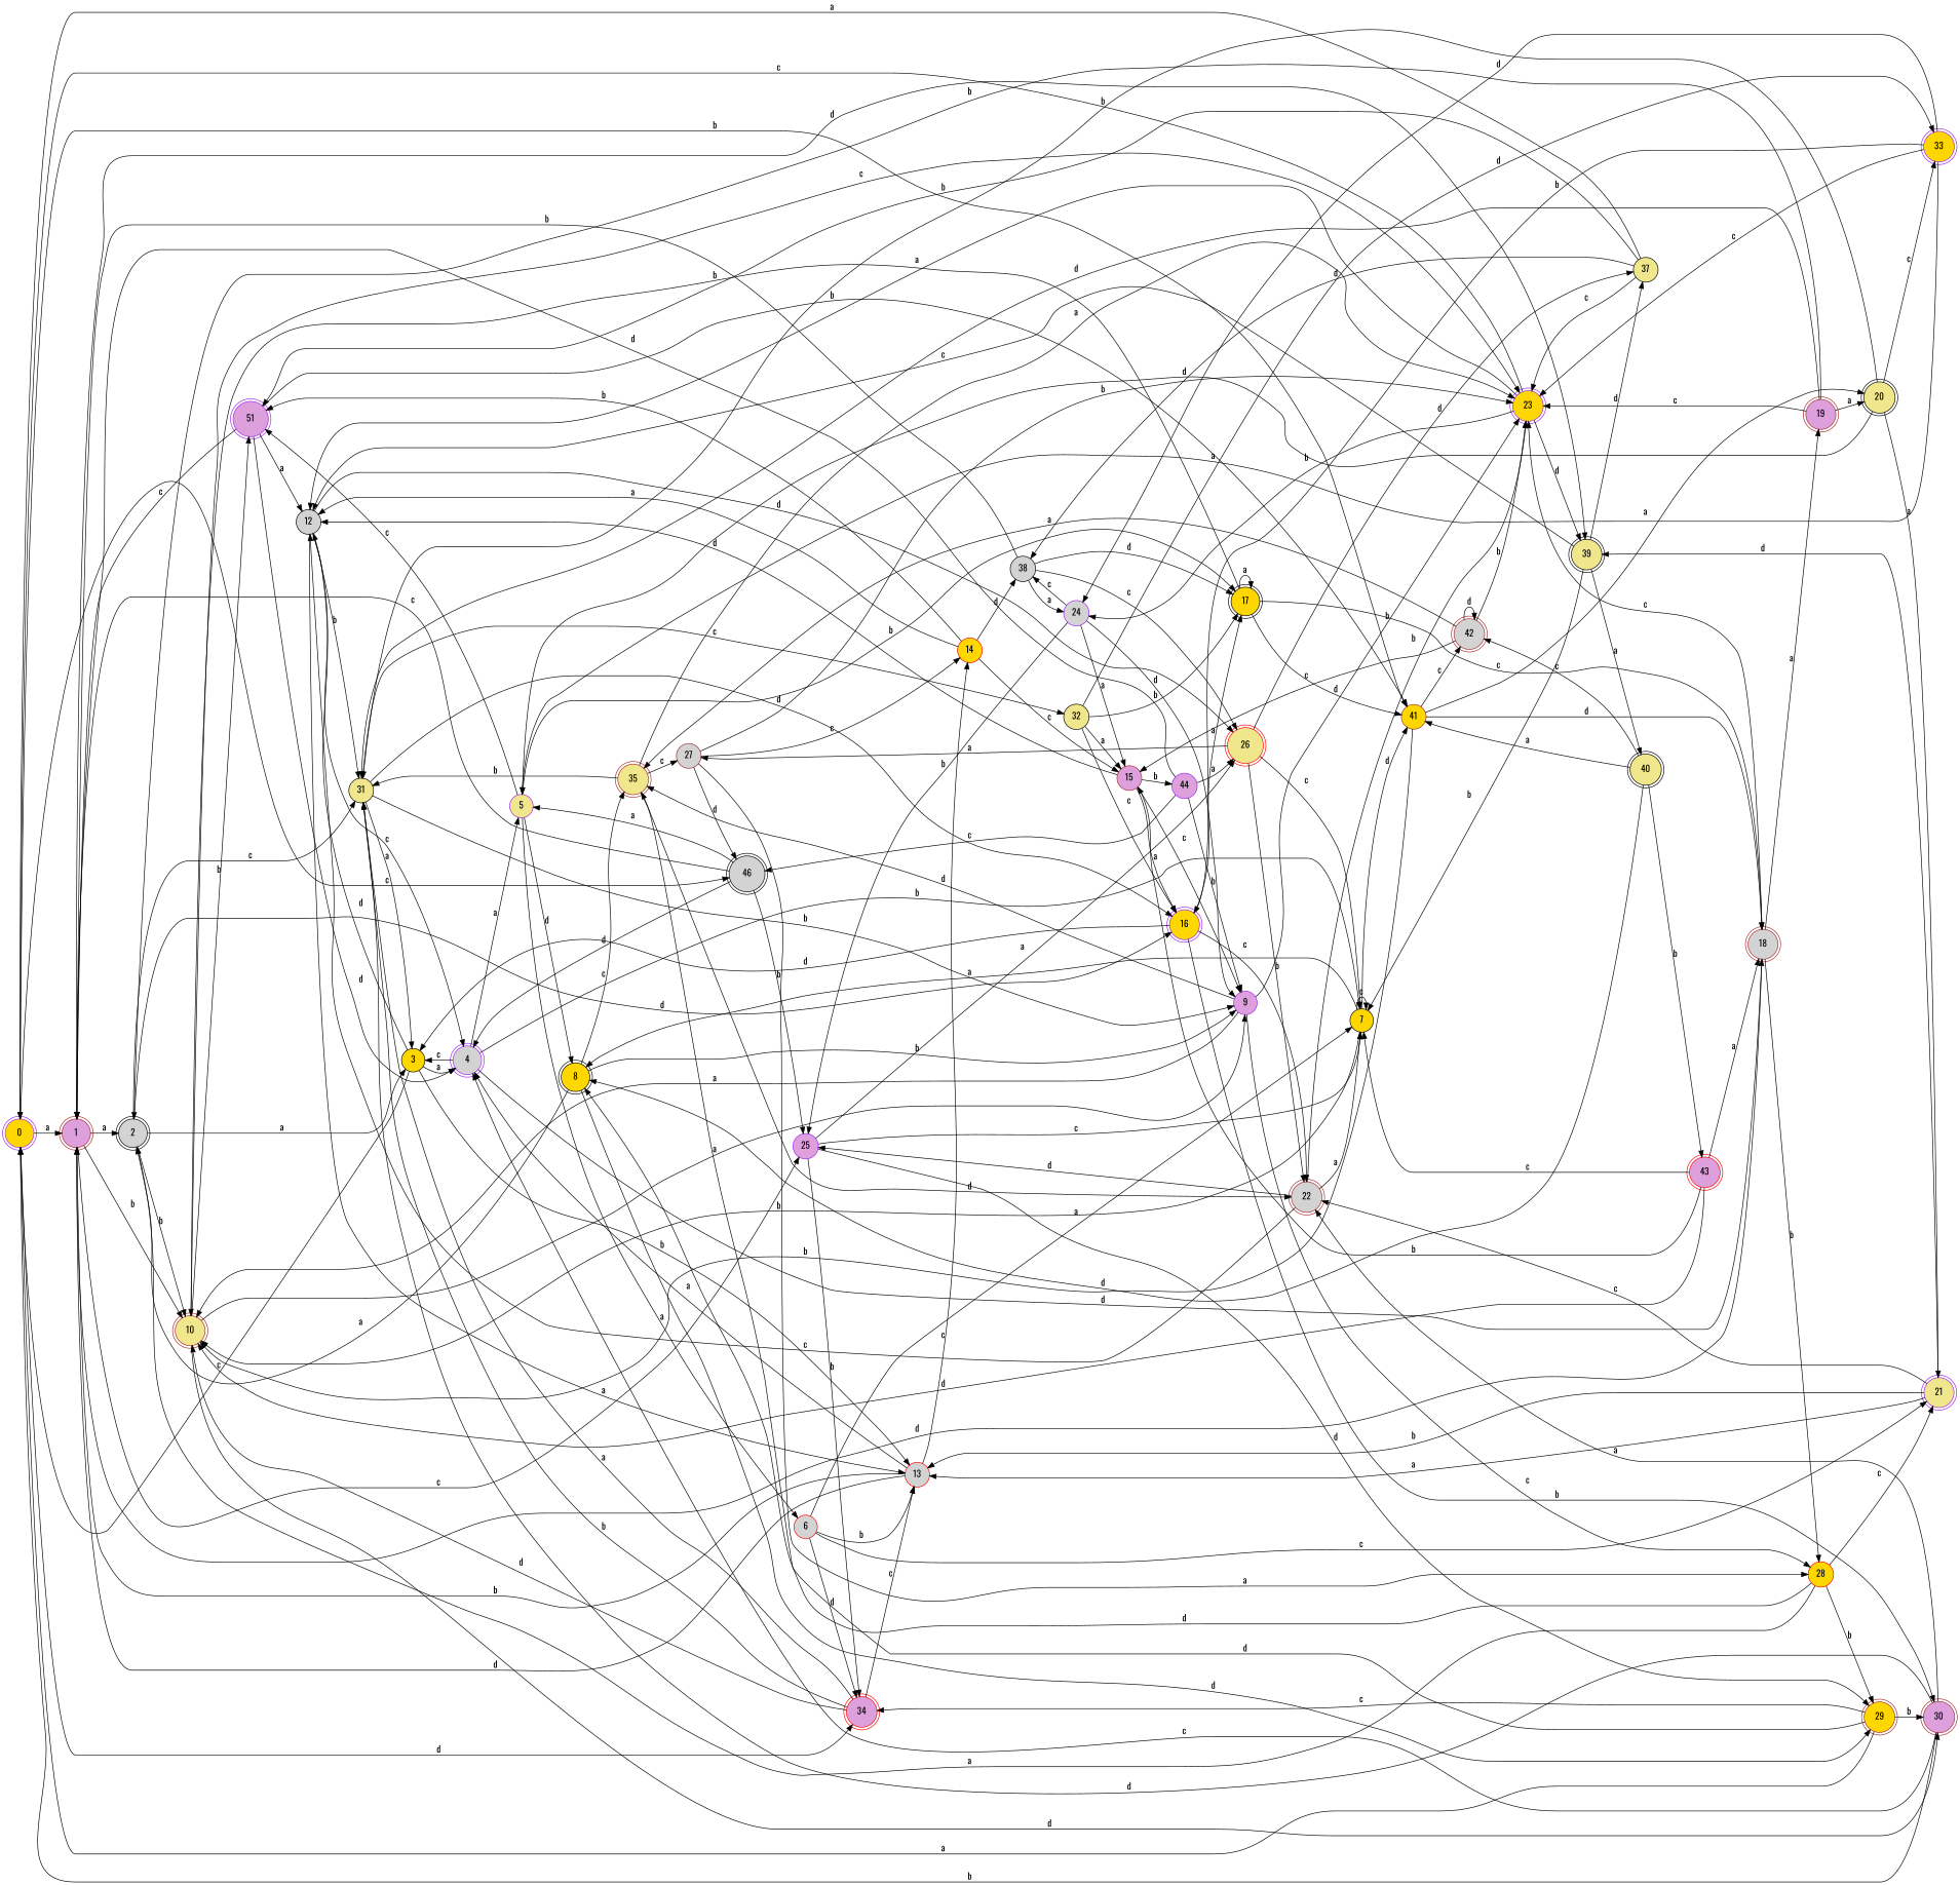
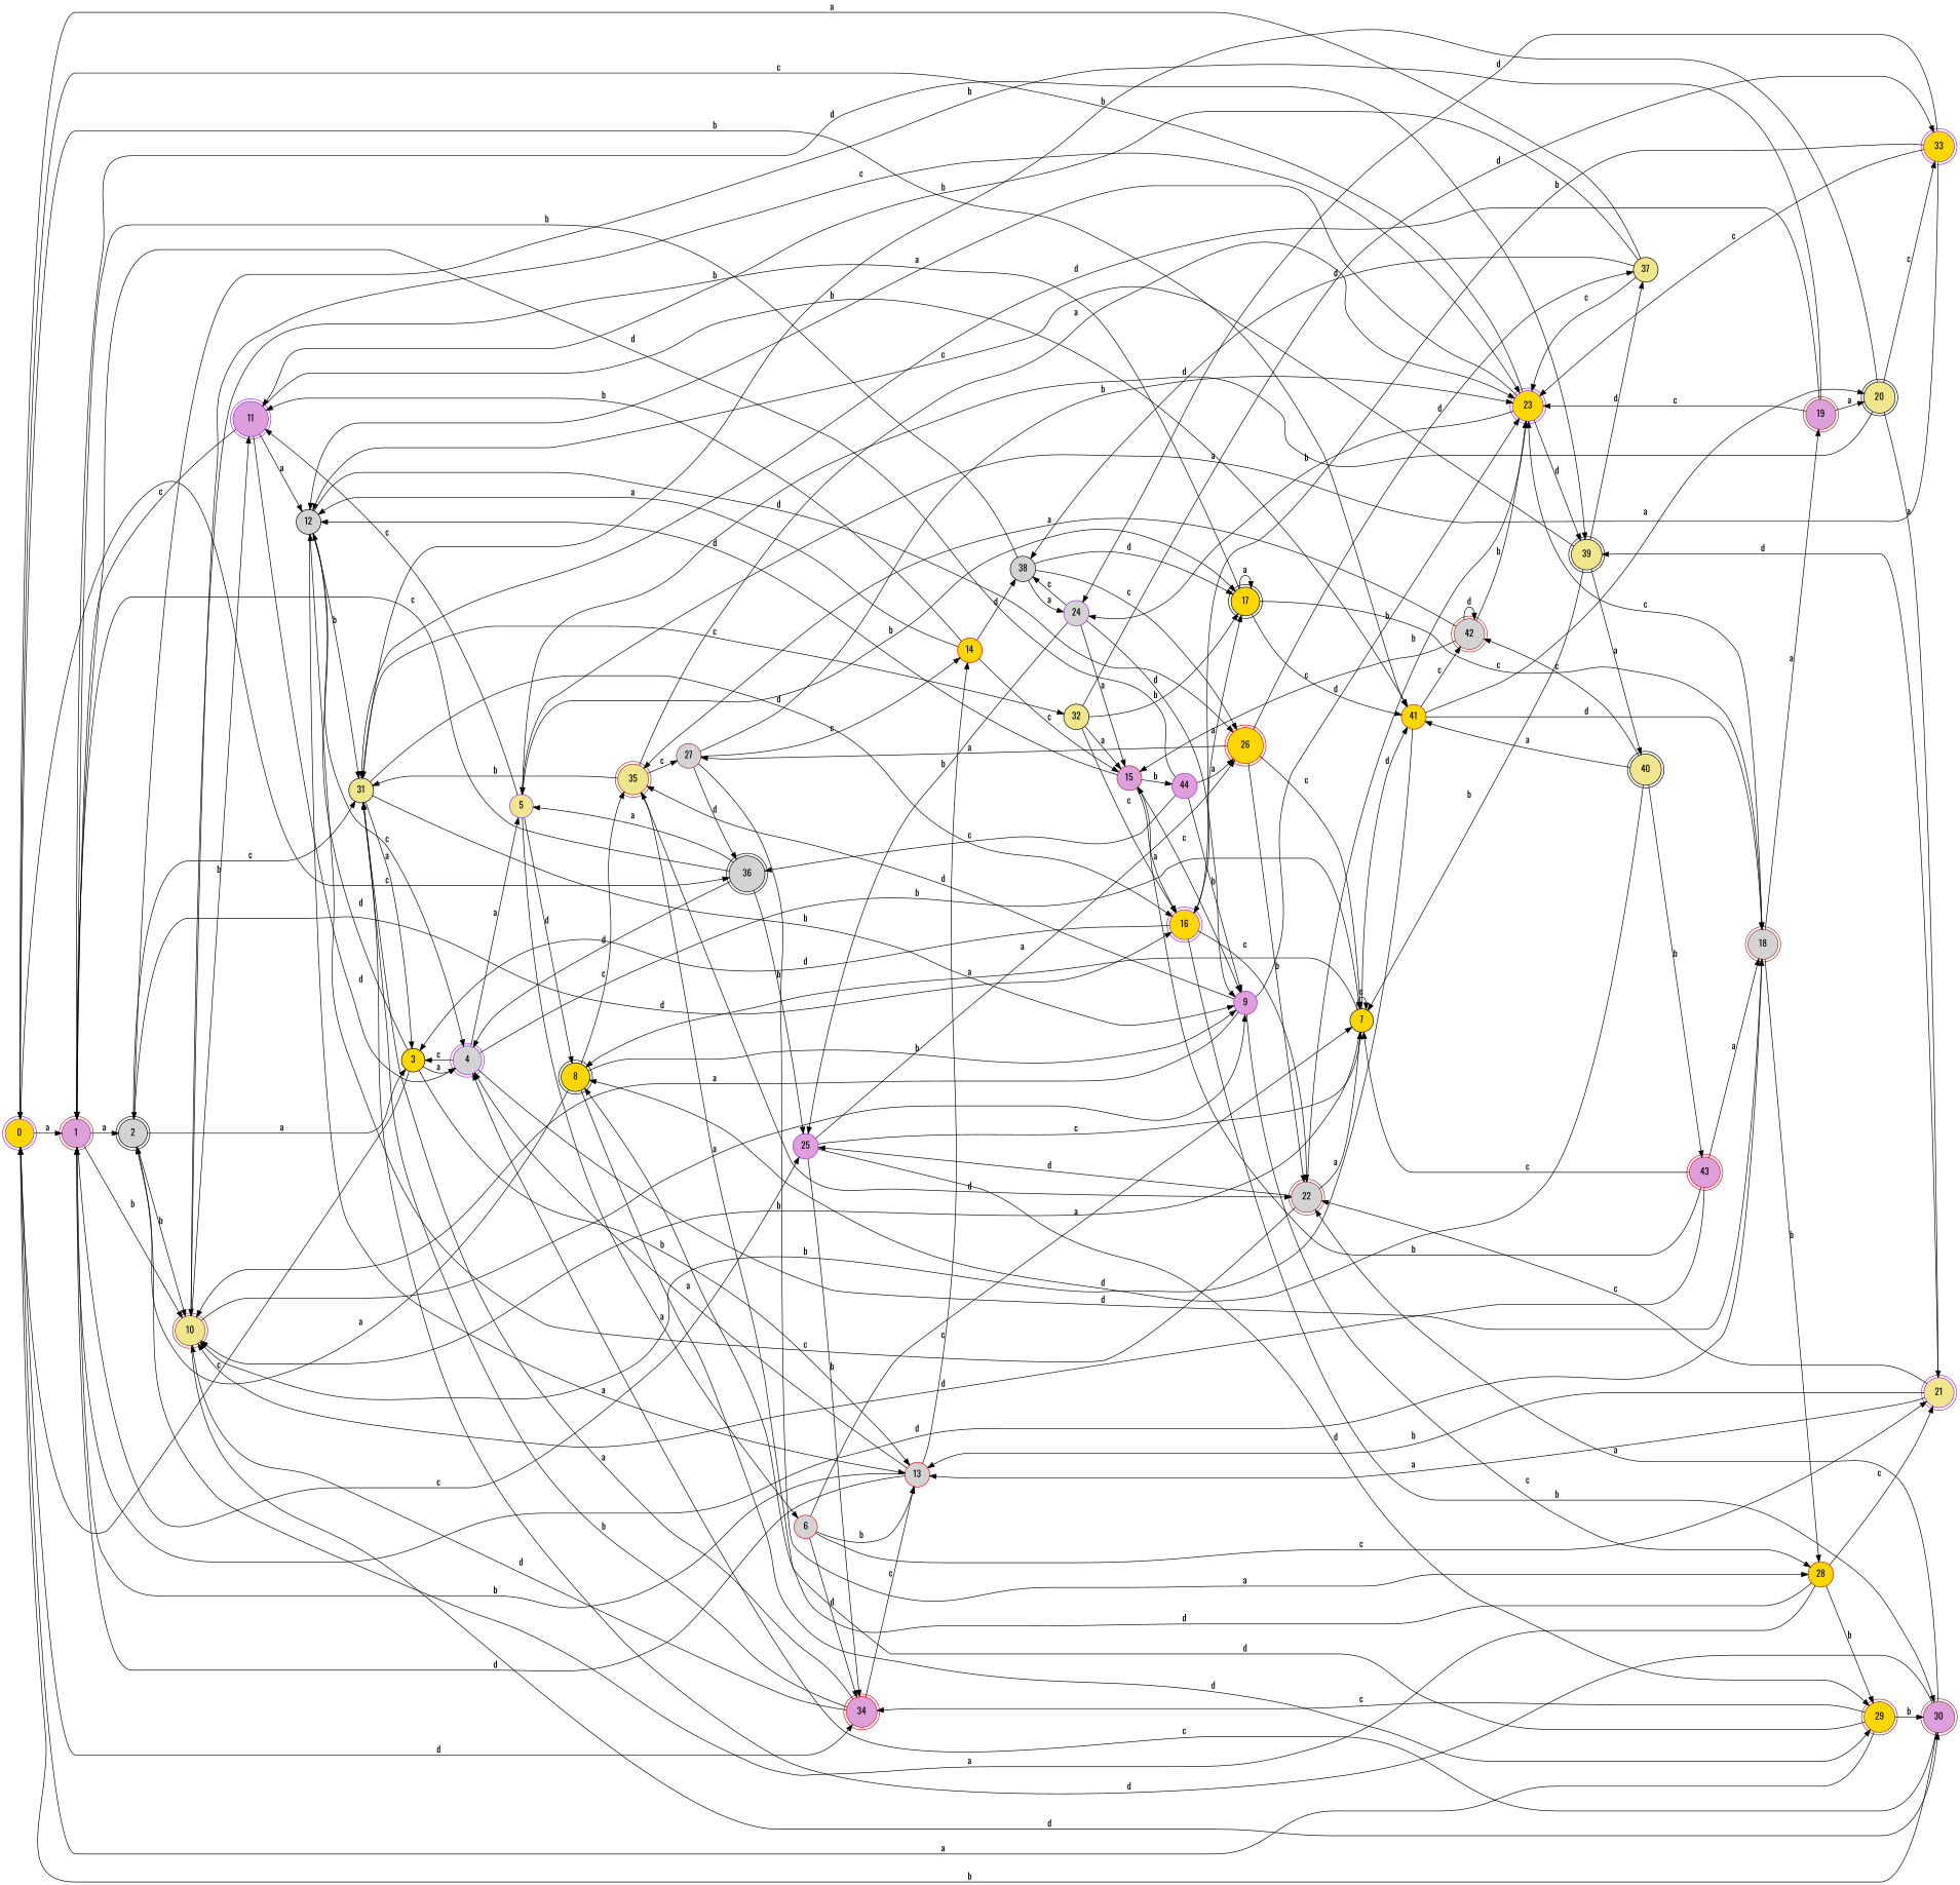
  digraph {
    fontname=Oswald
    rankdir=LR
    node [color=black fillcolor=gold fontname=Oswald shape=doublecircle style="rounded,filled"]
    edge [fontname=Oswald]
    n1 [color=purple label=0]
    n2 [color=brown fillcolor=plum label=1]
    n3 [color=red fillcolor=plum label=34]
-   n4 [fillcolor=lightgrey label=46]
+   n4 [fillcolor=lightgrey label=36]
    n5 [color=brown label=41 shape=circle style=filled]
    n6 [fillcolor=lightgrey label=2]
    n7 [color=brown fillcolor=khaki label=10]
    n8 [color=purple fillcolor=plum label=25 shape=circle style=filled]
    n9 [fillcolor=khaki label=39]
    n10 [fillcolor=khaki label=31 shape=circle style=filled]
    n11 [color=red fillcolor=lightgrey label=13 shape=circle style=filled]
    n12 [color=purple fillcolor=lightgrey label=4]
    n13 [color=purple fillcolor=khaki label=5 shape=circle style=filled]
    n14 [color=brown fillcolor=lightgrey label=18]
    n15 [fillcolor=khaki label=20]
    n16 [color=brown fillcolor=lightgrey label=42]
    n17 [label=3 shape=circle style=filled]
    n18 [color=purple label=16]
-   n19 [color=purple fillcolor=plum label=51]
+   n19 [color=purple fillcolor=plum label=11]
    n20 [color=purple fillcolor=plum label=9 shape=circle style=filled]
    n21 [color=purple label=23]
    n22 [color=brown fillcolor=plum label=30]
    n23 [label=7 shape=circle style=filled]
    n24 [color=brown label=29]
-   n25 [color=red fillcolor=khaki label=26]
+   n25 [color=red label=26]
    n26 [fillcolor=lightgrey label=12 shape=circle style=filled]
    n27 [fillcolor=khaki label=37 shape=circle style=filled]
    n28 [fillcolor=khaki label=40]
    n29 [label=17]
    n30 [color=brown fillcolor=lightgrey label=22]
    n31 [fillcolor=khaki label=32 shape=circle style=filled]
    n32 [color=red label=14 shape=circle style=filled]
    n33 [color=red fillcolor=lightgrey label=6 shape=circle style=filled]
    n34 [label=8]
    n35 [color=red label=28 shape=circle style=filled]
    n36 [color=brown fillcolor=plum label=19]
    n37 [color=purple fillcolor=khaki label=21]
    n38 [color=brown fillcolor=khaki label=35]
    n39 [color=brown fillcolor=lightgrey label=27 shape=circle style=filled]
    n40 [color=purple fillcolor=lightgrey label=24 shape=circle style=filled]
    n41 [color=brown fillcolor=plum label=15 shape=circle style=filled]
    n42 [fillcolor=lightgrey label=38 shape=circle style=filled]
    n43 [color=purple fillcolor=plum label=44 shape=circle style=filled]
    n44 [color=purple label=33]
    n45 [color=red fillcolor=plum label=43]
    n1 -> n2 [label=a]
    n1 -> n3 [label=d]
    n1 -> n4 [label=c]
    n1 -> n5 [label=b]
    n2 -> n6 [label=a]
    n2 -> n7 [label=b]
    n2 -> n8 [label=c]
    n2 -> n9 [label=d]
    n3 -> n7 [label=d]
    n3 -> n10 [label=a]
    n3 -> n10 [label=b]
    n3 -> n11 [label=c]
    n4 -> n2 [label=c]
    n4 -> n8 [label=b]
    n4 -> n12 [label=d]
    n4 -> n13 [label=a]
    n5 -> n7 [label=b]
    n5 -> n14 [label=d]
    n5 -> n15 [label=a]
    n5 -> n16 [label=c]
    n6 -> n7 [label=b]
    n6 -> n10 [label=c]
    n6 -> n17 [label=a]
    n6 -> n18 [label=d]
    n7 -> n19 [label=b]
    n7 -> n20 [label=a]
    n7 -> n21 [label=c]
    n7 -> n22 [label=d]
    n8 -> n3 [label=b]
    n8 -> n23 [label=c]
    n8 -> n24 [label=d]
    n8 -> n25 [label=a]
    n9 -> n23 [label=b]
    n9 -> n26 [label=c]
    n9 -> n27 [label=d]
    n9 -> n28 [label=a]
    n10 -> n17 [label=a]
    n10 -> n18 [label=d]
    n10 -> n20 [label=b]
    n10 -> n31 [label=c]
    n11 -> n2 [label=b]
    n11 -> n2 [label=d]
    n11 -> n12 [label=a]
    n11 -> n32 [label=c]
    n12 -> n13 [label=a]
    n12 -> n14 [label=d]
    n12 -> n17 [label=c]
    n12 -> n23 [label=b]
    n13 -> n19 [label=c]
    n13 -> n29 [label=b]
    n13 -> n33 [label=a]
    n13 -> n34 [label=d]
    n14 -> n2 [label=d]
    n14 -> n21 [label=c]
    n14 -> n35 [label=b]
    n14 -> n36 [label=a]
    n15 -> n10 [label=b]
    n15 -> n13 [label=d]
    n15 -> n37 [label=a]
    n15 -> n44 [label=c]
    n16 -> n16 [label=d]
    n16 -> n21 [label=b]
    n16 -> n38 [label=a]
    n16 -> n41 [label=c]
    n17 -> n1 [label=c]
    n17 -> n11 [label=b]
    n17 -> n12 [label=a]
    n17 -> n26 [label=d]
    n18 -> n17 [label=d]
    n18 -> n22 [label=b]
    n18 -> n29 [label=a]
    n18 -> n30 [label=c]
    n19 -> n2 [label=c]
    n19 -> n5 [label=b]
    n19 -> n12 [label=d]
    n19 -> n26 [label=a]
    n20 -> n7 [label=a]
    n20 -> n21 [label=b]
    n20 -> n35 [label=c]
    n20 -> n38 [label=d]
    n21 -> n1 [label=c]
    n21 -> n9 [label=d]
    n21 -> n26 [label=a]
    n21 -> n40 [label=b]
    n22 -> n1 [label=b]
    n22 -> n10 [label=d]
    n22 -> n12 [label=c]
    n22 -> n30 [label=a]
    n23 -> n5 [label=d]
    n23 -> n7 [label=b]
    n23 -> n23 [label=c]
    n23 -> n34 [label=a]
    n24 -> n1 [label=a]
    n24 -> n3 [label=c]
    n24 -> n22 [label=b]
    n24 -> n38 [label=d]
    n25 -> n23 [label=c]
    n25 -> n27 [label=d]
    n25 -> n30 [label=b]
    n25 -> n39 [label=a]
    n26 -> n10 [label=b]
    n26 -> n11 [label=a]
    n26 -> n12 [label=c]
    n26 -> n25 [label=d]
    n27 -> n1 [label=a]
    n27 -> n19 [label=b]
    n27 -> n21 [label=c]
    n27 -> n42 [label=d]
    n28 -> n5 [label=a]
    n28 -> n16 [label=c]
    n28 -> n34 [label=d]
    n28 -> n45 [label=b]
    n29 -> n5 [label=d]
    n29 -> n7 [label=b]
    n29 -> n14 [label=c]
    n29 -> n29 [label=a]
    n30 -> n8 [label=d]
    n30 -> n21 [label=b]
    n30 -> n23 [label=a]
    n30 -> n26 [label=c]
    n31 -> n18 [label=c]
    n31 -> n29 [label=b]
    n31 -> n41 [label=a]
    n31 -> n44 [label=d]
    n32 -> n19 [label=b]
    n32 -> n26 [label=a]
    n32 -> n41 [label=c]
    n32 -> n42 [label=d]
    n33 -> n3 [label=d]
    n33 -> n11 [label=b]
    n33 -> n23 [label=a]
    n33 -> n37 [label=c]
    n34 -> n6 [label=a]
    n34 -> n20 [label=b]
    n34 -> n24 [label=d]
    n34 -> n38 [label=c]
    n35 -> n6 [label=a]
    n35 -> n24 [label=b]
    n35 -> n34 [label=d]
    n35 -> n37 [label=c]
    n36 -> n6 [label=b]
    n36 -> n10 [label=d]
    n36 -> n15 [label=a]
    n36 -> n21 [label=c]
    n37 -> n9 [label=d]
    n37 -> n11 [label=a]
    n37 -> n11 [label=b]
    n37 -> n30 [label=c]
    n38 -> n10 [label=b]
    n38 -> n21 [label=a]
    n38 -> n30 [label=d]
    n38 -> n39 [label=c]
    n39 -> n4 [label=d]
    n39 -> n21 [label=b]
    n39 -> n32 [label=c]
    n39 -> n35 [label=a]
    n40 -> n8 [label=b]
    n40 -> n20 [label=d]
    n40 -> n41 [label=a]
    n40 -> n42 [label=c]
    n41 -> n18 [label=a]
    n41 -> n20 [label=c]
    n41 -> n26 [label=d]
    n41 -> n43 [label=b]
    n42 -> n2 [label=b]
    n42 -> n25 [label=c]
    n42 -> n29 [label=d]
    n42 -> n40 [label=a]
    n43 -> n2 [label=d]
    n43 -> n4 [label=c]
    n43 -> n20 [label=b]
    n43 -> n25 [label=a]
    n44 -> n13 [label=a]
    n44 -> n18 [label=b]
    n44 -> n21 [label=c]
    n44 -> n40 [label=d]
    n45 -> n7 [label=d]
    n45 -> n14 [label=a]
    n45 -> n23 [label=c]
    n45 -> n41 [label=b]
  }
